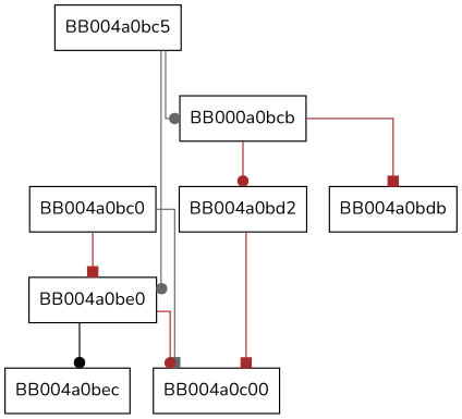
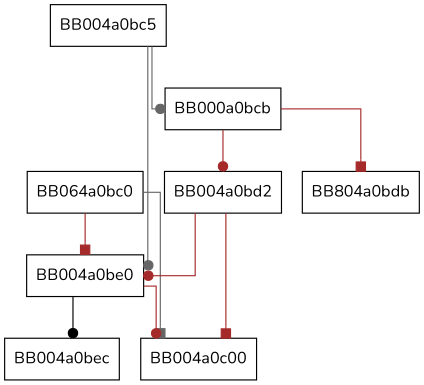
  digraph {
    fontname=Nunito
    splines=ortho
    node [fontname=Nunito shape=box]
    edge [arrowhead=dot color=brown fontname=Nunito]
-   BB004a0bc0
+   BB004a0bc0 [label=BB064a0bc0]
    BB004a0c00
    BB004a0be0
    BB004a0bc5
    n5 [label=BB000a0bcb]
    BB004a0bec
-   BB004a0bdb
+   BB004a0bdb [label=BB804a0bdb]
    BB004a0bd2
    BB004a0bc0 -> BB004a0c00 [arrowhead=box color=gray40]
    BB004a0bc0 -> BB004a0be0 [arrowhead=box]
    BB004a0be0 -> BB004a0c00
    BB004a0be0 -> BB004a0bec [color=black]
    BB004a0bc5 -> BB004a0be0 [color=gray40]
    BB004a0bc5 -> n5 [color=gray40]
    n5 -> BB004a0bdb [arrowhead=box]
    n5 -> BB004a0bd2
    BB004a0bd2 -> BB004a0c00 [arrowhead=box]
+   BB004a0bd2 -> BB004a0be0
  }
